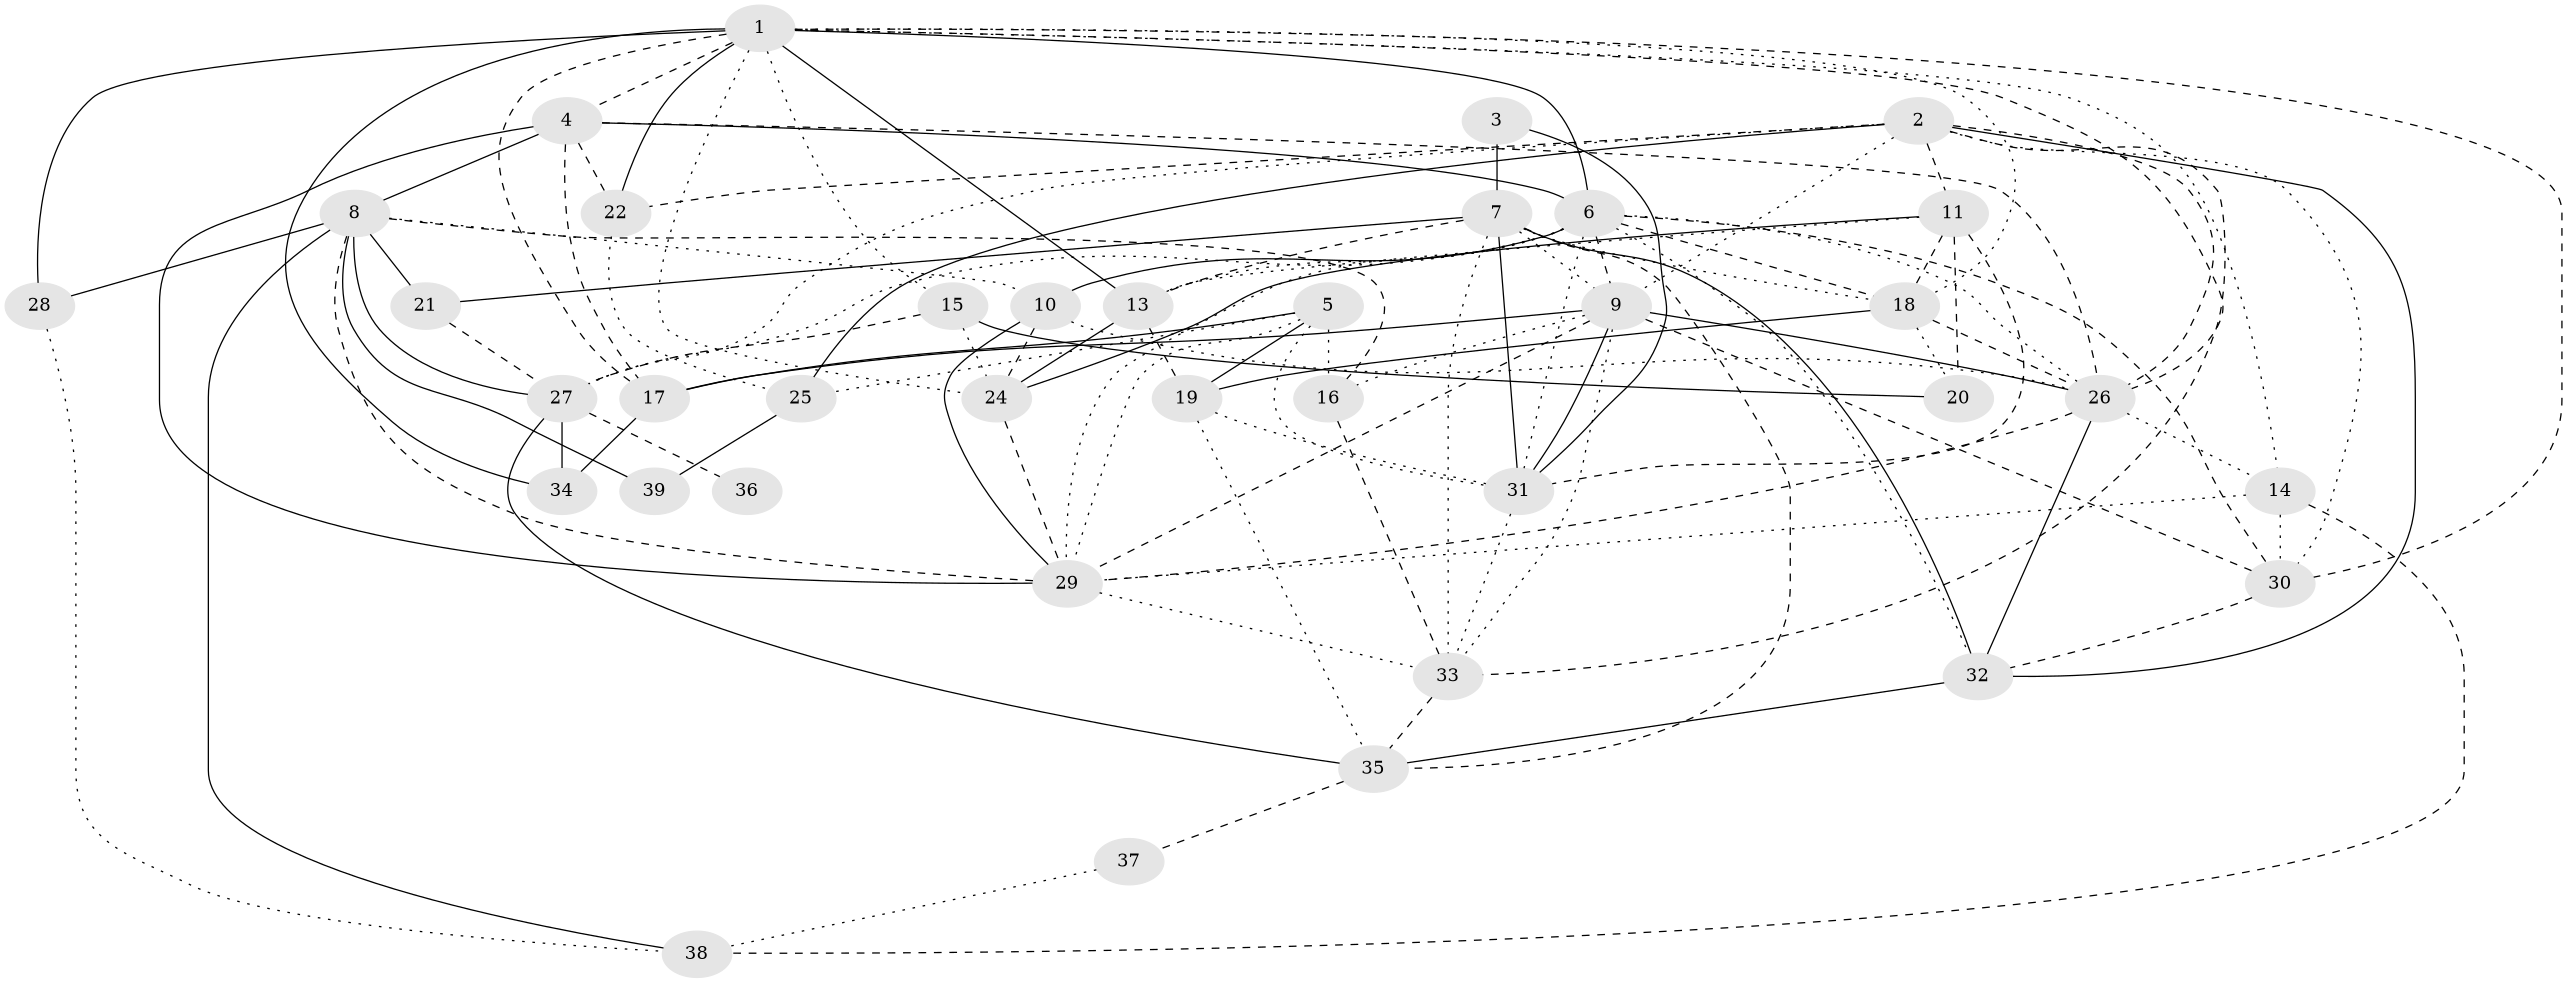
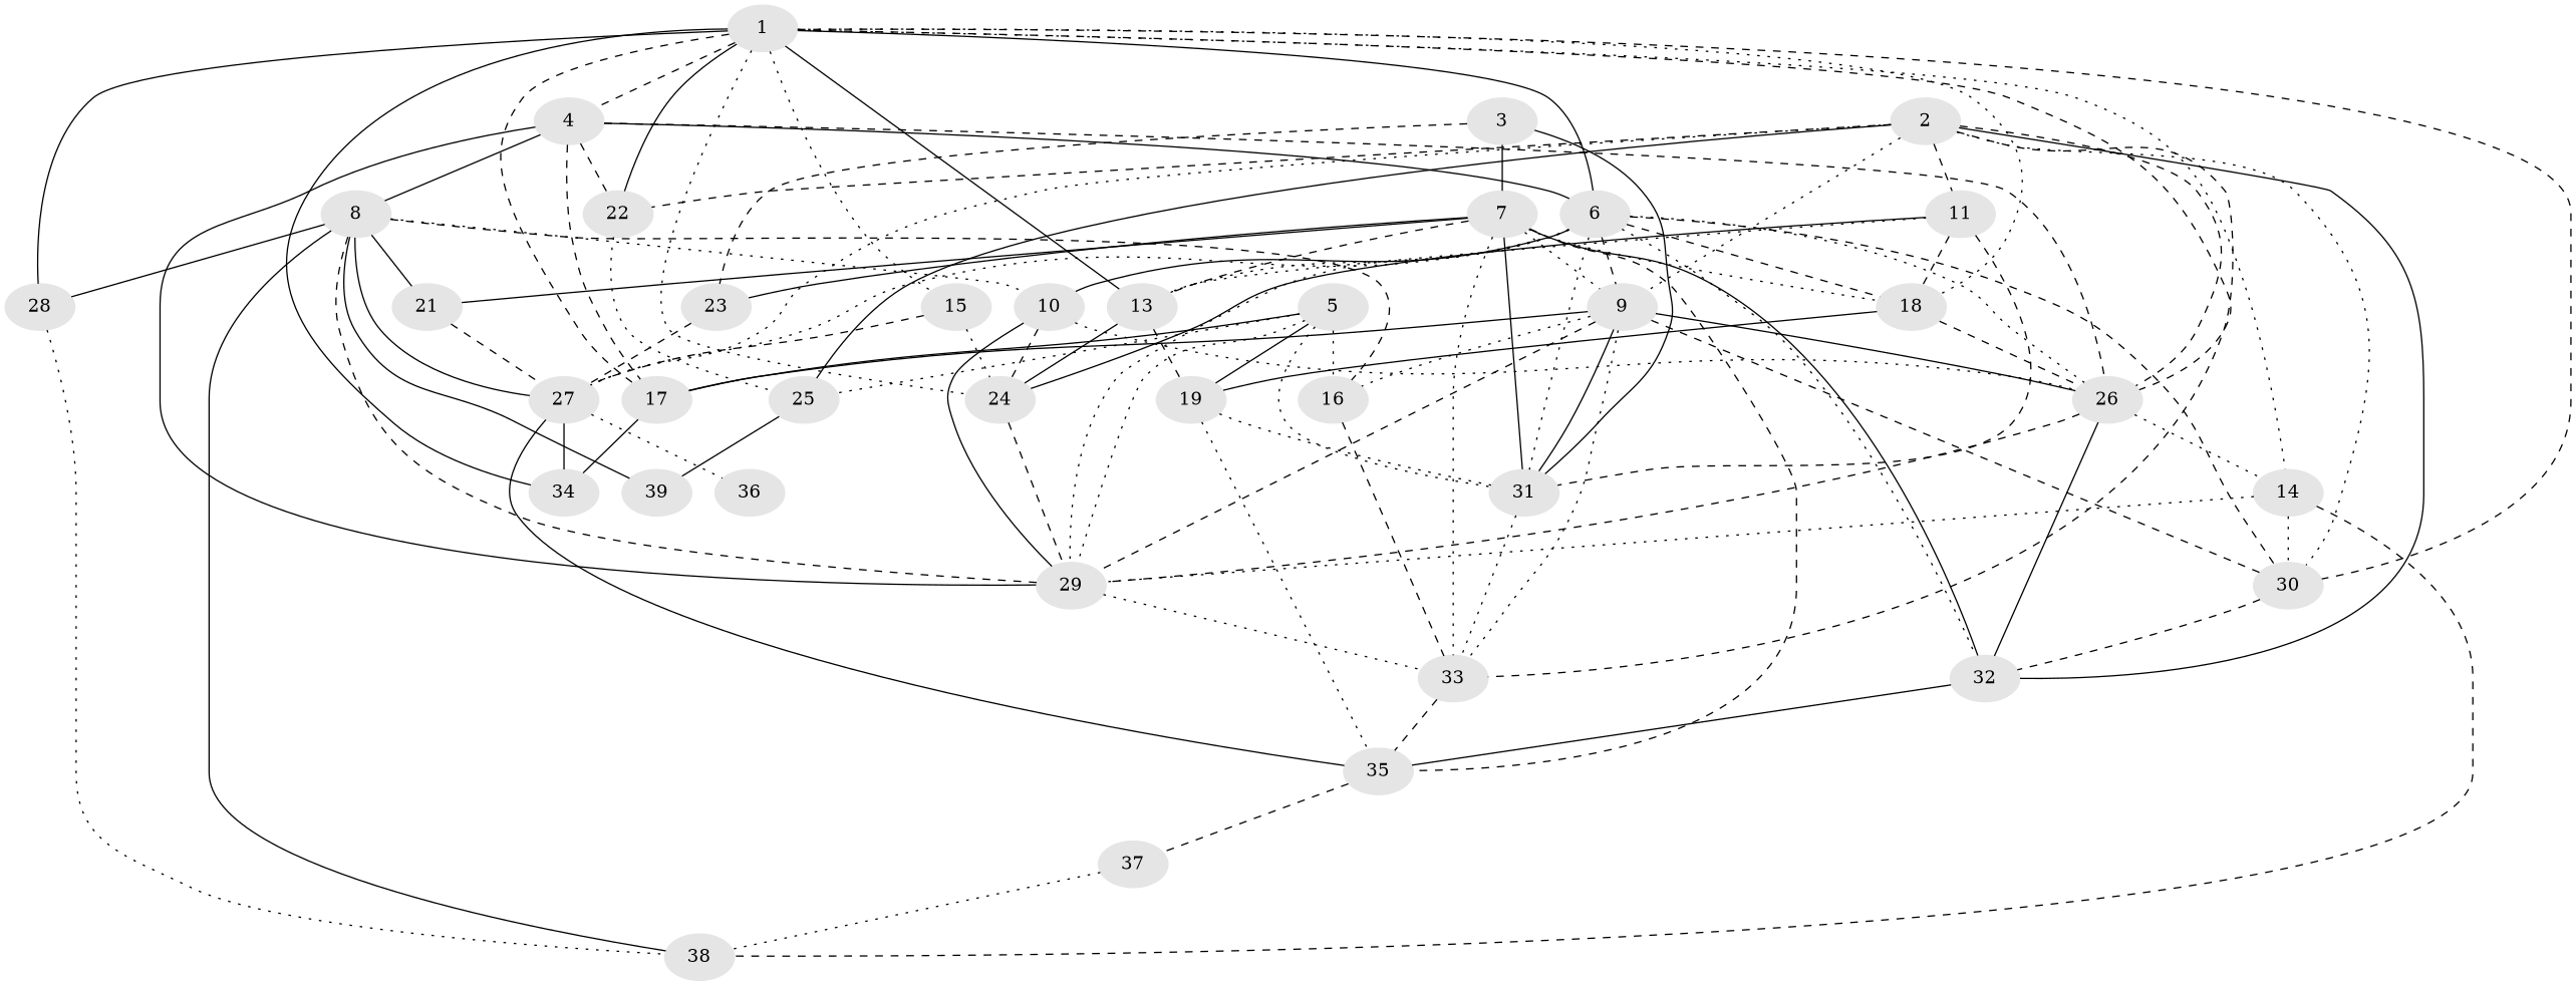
  graph {
    node [color=gray90 style=filled]
    edge [style=solid weight=1.0]
    1
    4
    6
    13
    14
    15
    17
    18
    22
    24
    26
    28
    30
    34
    8
    29
    9
    27
    32
    31
    10
    19
    38
-   20
    25
    2
    11
    33
    16
    39
    35
    36
    3
    7
+   23
    21
    5
    37
    1 -- 4 [style=dashed]
    1 -- 6
    1 -- 13
    1 -- 14 [style=dotted]
    1 -- 15 [style=dotted]
    1 -- 17 [style=dashed weight=2.0]
    1 -- 18 [style=dotted]
    1 -- 22
    1 -- 24 [style=dotted]
    1 -- 26 [style=dashed]
    1 -- 28
    1 -- 30 [style=dashed]
    1 -- 34
    4 -- 6 [weight=2.0]
    4 -- 17 [style=dashed]
    4 -- 22 [style=dashed]
    4 -- 26 [style=dashed]
    4 -- 8
    4 -- 29 [weight=2.0]
    6 -- 13 [style=dotted]
    6 -- 18 [style=dashed]
    6 -- 26 [style=dotted weight=2.0]
    6 -- 30 [style=dashed]
    6 -- 29 [style=dotted]
    6 -- 9 [style=dashed]
    6 -- 27 [style=dotted weight=2.0]
    6 -- 32 [style=dotted]
    6 -- 31 [style=dotted]
    6 -- 10
    13 -- 24 [weight=2.0]
    13 -- 19 [style=dashed weight=2.0]
    14 -- 30 [style=dotted]
    14 -- 29 [style=dotted]
    14 -- 38 [style=dashed]
    15 -- 24 [style=dotted]
    15 -- 27 [style=dashed]
-   15 -- 20
    17 -- 34
    18 -- 26 [style=dashed]
    18 -- 19 [weight=2.0]
-   18 -- 20 [style=dotted]
    22 -- 25 [style=dotted]
    24 -- 29 [style=dashed]
    26 -- 14 [style=dotted weight=2.0]
    26 -- 29 [style=dashed]
    26 -- 32
    28 -- 38 [style=dotted]
    30 -- 32 [style=dashed]
    8 -- 28
    8 -- 29 [style=dashed]
    8 -- 27
    8 -- 10 [style=dotted]
    8 -- 38
    8 -- 16 [style=dashed]
    8 -- 39
    8 -- 21
    29 -- 33 [style=dotted]
    9 -- 17
    9 -- 26
    9 -- 30 [style=dashed]
    9 -- 29 [style=dashed]
    9 -- 31
    9 -- 33 [style=dotted]
    9 -- 16 [style=dotted]
    27 -- 34 [weight=2.0]
    27 -- 35
-   27 -- 36 [style=dashed]
+   27 -- 36 [style=dotted]
    32 -- 35
    31 -- 33 [style=dotted weight=2.0]
    10 -- 24 [style=dashed]
    10 -- 26 [style=dotted weight=2.0]
    10 -- 29
    19 -- 31 [style=dotted]
    19 -- 35 [style=dotted]
    25 -- 39
    2 -- 22 [style=dashed weight=3.0]
    2 -- 26 [style=dashed]
    2 -- 30 [style=dotted weight=2.0]
    2 -- 9 [style=dotted]
    2 -- 27 [style=dotted]
    2 -- 32
    2 -- 25
    2 -- 11 [style=dashed]
    2 -- 33 [style=dashed]
    11 -- 13 [style=dotted]
    11 -- 18 [style=dashed]
    11 -- 24
    11 -- 31 [style=dashed]
-   11 -- 20 [style=dashed]
    33 -- 35 [style=dashed]
    16 -- 33 [style=dashed weight=2.0]
    35 -- 37 [style=dashed]
    3 -- 31
    3 -- 7
+   3 -- 23 [style=dashed]
    7 -- 13 [style=dashed]
    7 -- 18 [style=dotted weight=4.0]
    7 -- 9 [style=dotted]
    7 -- 32
    7 -- 31
    7 -- 33 [style=dotted]
    7 -- 35 [style=dashed]
+   7 -- 23
    7 -- 21
+   23 -- 27 [style=dashed]
    21 -- 27 [style=dashed]
    5 -- 17
    5 -- 29 [style=dotted]
    5 -- 31 [style=dotted]
    5 -- 19
    5 -- 25 [style=dotted]
    5 -- 16 [style=dotted]
    37 -- 38 [style=dotted]
  }
